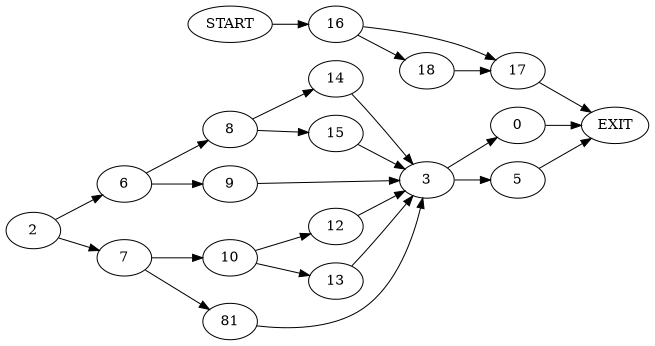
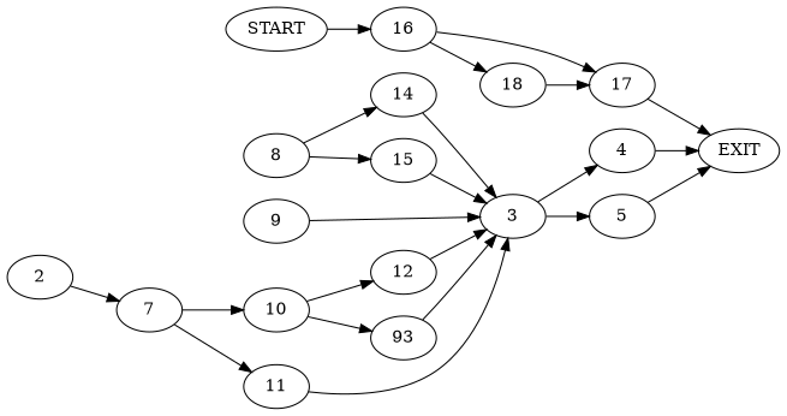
  digraph {
    rankdir=LR
    n1 [label=START]
    16
    17
    18
    n5 [label=EXIT]
    2
-   6
    7
    3
-   4 [label=0]
+   4
    5
    8
    9
    10
-   11 [label=81]
+   11
    14
    15
    12
-   13
+   13 [label=93]
    n1 -> 16
    16 -> 17
    16 -> 18
    17 -> n5
    18 -> 17
-   2 -> 6
    2 -> 7
-   6 -> 8
-   6 -> 9
    7 -> 10
    7 -> 11
    3 -> 4
    3 -> 5
    4 -> n5
    5 -> n5
    8 -> 14
    8 -> 15
    9 -> 3
    10 -> 12
    10 -> 13
    11 -> 3
    14 -> 3
    15 -> 3
    12 -> 3
    13 -> 3
  }
